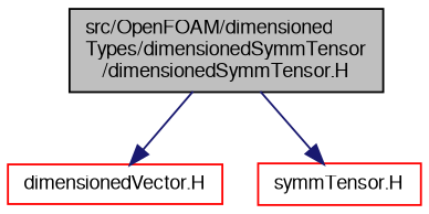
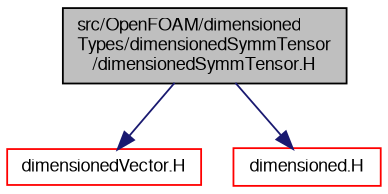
  digraph {
    node [color=red fontname=FreeSans fontsize=10 shape=record]
    edge [color=midnightblue fontname=FreeSans fontsize=10 labelfontname=FreeSans labelfontsize=10 style=solid]
    n1 [color=black fillcolor=grey75 fontcolor=black height=0.2 label="src/OpenFOAM/dimensioned\lTypes/dimensionedSymmTensor\l/dimensionedSymmTensor.H" style=filled width=0.4]
    n2 [height=0.2 label="dimensionedVector.H" width=0.4]
-   n3 [height=0.2 label="symmTensor.H" width=0.4]
+   n3 [height=0.2 label="dimensioned.H" width=0.4]
    n1 -> n2
    n1 -> n3
  }
